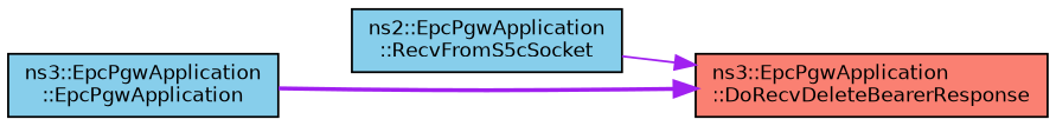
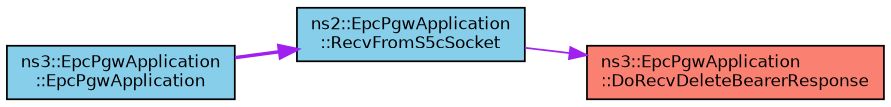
  digraph {
    rankdir=RL
    node [color=black fillcolor=skyblue fontname=Helvetica fontsize=10 shape=record style=filled]
    edge [color=purple dir=back fontname=Helvetica fontsize=10 labelfontname=Helvetica labelfontsize=10]
    n1 [fillcolor=salmon fontcolor=black height=0.2 label="ns3::EpcPgwApplication\l::DoRecvDeleteBearerResponse" width=0.4]
    n2 [height=0.2 label="ns2::EpcPgwApplication\l::RecvFromS5cSocket" width=0.4]
    n3 [height=0.2 label="ns3::EpcPgwApplication\l::EpcPgwApplication" width=0.4]
    n1 -> n2 [style=solid]
-   n1 -> n3 [style=bold]
+   n2 -> n3 [style=bold]
  }
